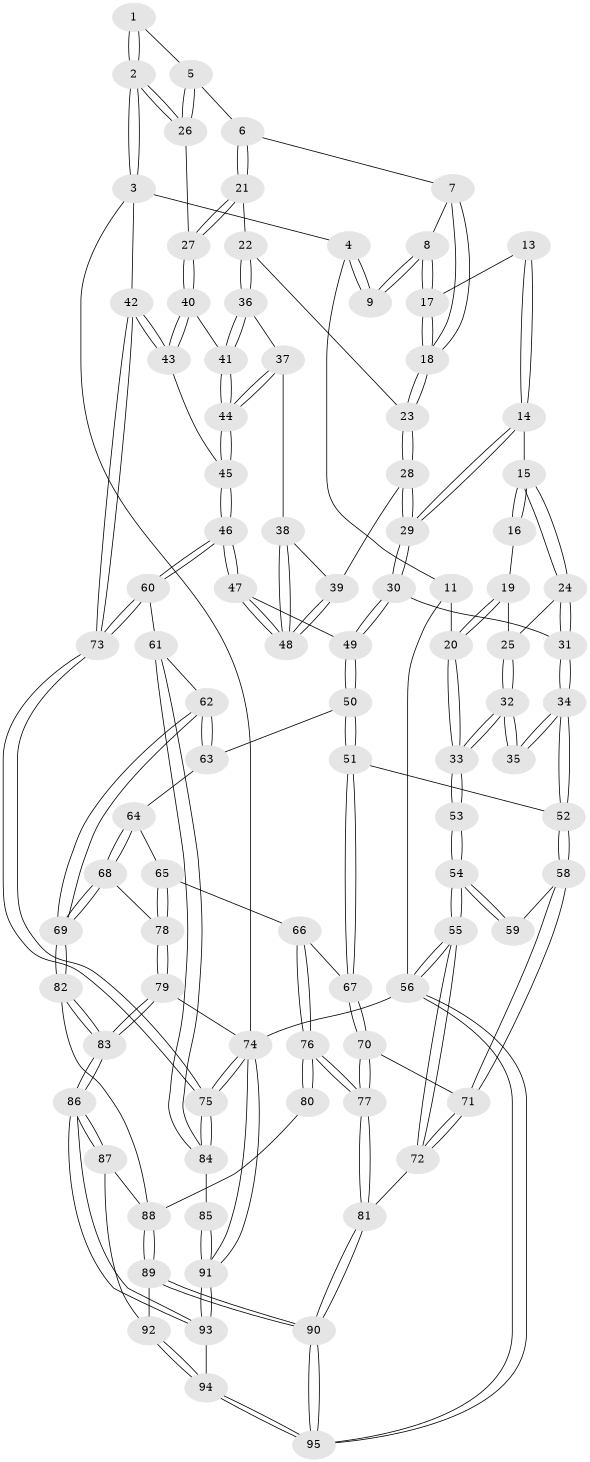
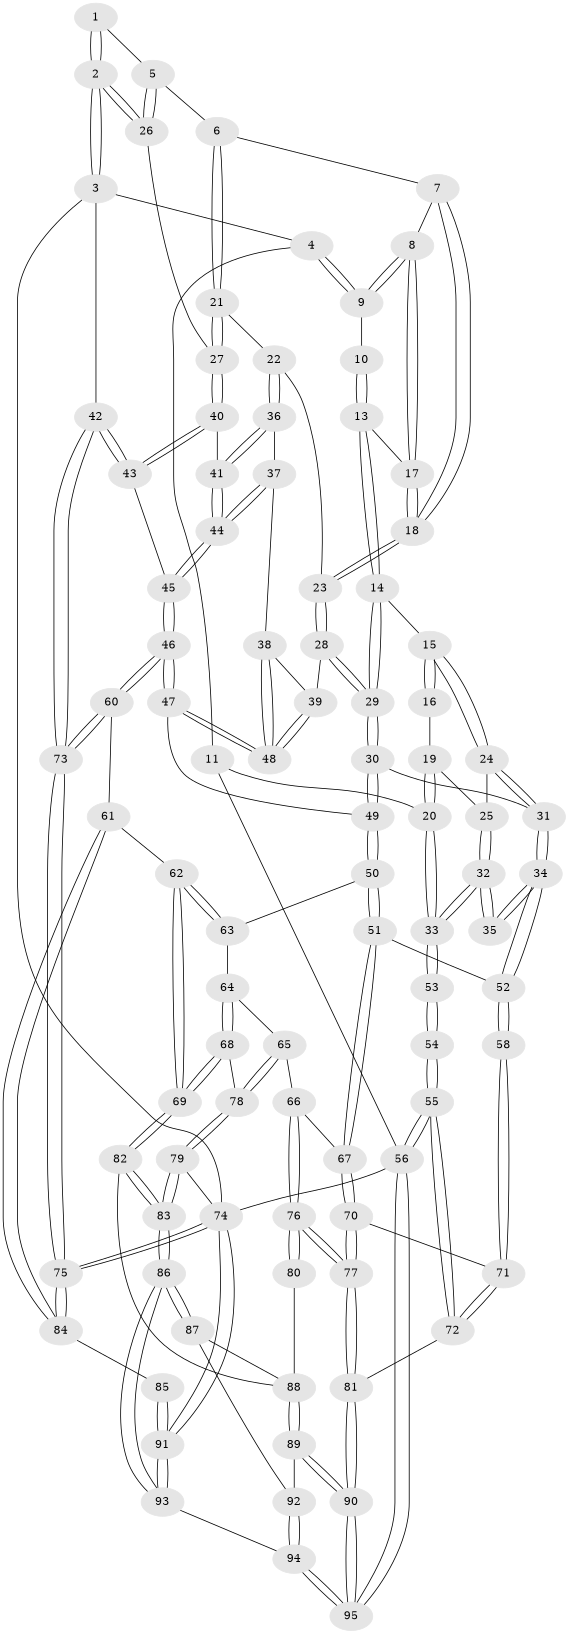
  graph {
    node [color=gray90 style=filled]
    1
    2
    5
    3
    26
    6
    4
    42
    74
    27
    9
    11
    43
    73
    75
    91
+   10
    20
    56
    7
    21
    8
    18
    22
    17
    23
    13
    14
    33
    95
    16
    19
    15
    29
    24
    30
    25
    31
    28
    32
    53
    36
    40
    37
    41
    39
    34
    35
    48
    49
    50
    52
    54
    58
    38
    44
    45
    46
    47
    60
    61
    51
    63
    67
    64
    70
-   59
    71
    55
    72
    81
    62
    84
    69
    85
    82
    65
    68
    66
    78
    76
    79
    77
    80
    83
    88
    90
    93
    86
    89
    87
    92
    94
    1 -- 2
    1 -- 2
    1 -- 5
    2 -- 3
    2 -- 3
    2 -- 26
    2 -- 26
    5 -- 26
    5 -- 26
    5 -- 6
    3 -- 4
    3 -- 42
    3 -- 74
    26 -- 27
    6 -- 7
    6 -- 21
    6 -- 21
    4 -- 9
    4 -- 9
    4 -- 11
    42 -- 43
    42 -- 43
    42 -- 73
    42 -- 73
    74 -- 75
    74 -- 75
    74 -- 91
    74 -- 91
    27 -- 40
    27 -- 40
+   9 -- 10
    11 -- 20
    11 -- 56
    43 -- 45
    73 -- 75
    73 -- 75
    75 -- 84
    75 -- 84
    91 -- 93
    91 -- 93
+   10 -- 13
+   10 -- 13
    20 -- 33
    20 -- 33
    56 -- 74
    56 -- 95
    56 -- 95
    7 -- 8
    7 -- 18
    7 -- 18
    21 -- 27
    21 -- 27
    21 -- 22
    8 -- 9
    8 -- 9
    8 -- 17
    8 -- 17
    18 -- 23
    18 -- 23
    22 -- 23
    22 -- 36
    22 -- 36
    17 -- 18
    17 -- 18
    23 -- 28
    23 -- 28
    13 -- 17
    13 -- 14
    13 -- 14
    14 -- 15
    14 -- 29
    14 -- 29
    33 -- 53
    33 -- 53
    16 -- 19
    19 -- 20
    19 -- 20
    19 -- 25
    15 -- 16
    15 -- 16
    15 -- 24
    15 -- 24
    29 -- 30
    29 -- 30
    24 -- 25
    24 -- 31
    24 -- 31
    30 -- 31
    30 -- 49
    30 -- 49
    25 -- 32
    25 -- 32
    31 -- 34
    31 -- 34
    28 -- 29
    28 -- 29
    28 -- 39
    32 -- 33
    32 -- 33
    32 -- 35
    32 -- 35
    53 -- 54
    53 -- 54
    36 -- 37
    36 -- 41
    36 -- 41
    40 -- 43
    40 -- 43
    40 -- 41
    37 -- 38
    37 -- 44
    37 -- 44
    41 -- 44
    41 -- 44
    39 -- 48
    39 -- 48
    34 -- 35
    34 -- 35
    34 -- 52
    34 -- 52
    49 -- 50
    49 -- 50
    50 -- 51
    50 -- 51
    50 -- 63
    52 -- 58
    52 -- 58
-   54 -- 59
-   54 -- 59
    54 -- 55
    54 -- 55
-   58 -- 59
    58 -- 71
    58 -- 71
    38 -- 39
    38 -- 48
    38 -- 48
    44 -- 45
    44 -- 45
    45 -- 46
    45 -- 46
    46 -- 47
    46 -- 47
    46 -- 60
    46 -- 60
    47 -- 48
    47 -- 48
    47 -- 49
    60 -- 73
    60 -- 73
    60 -- 61
    61 -- 62
    61 -- 84
    61 -- 84
    51 -- 52
    51 -- 67
    51 -- 67
    63 -- 64
    67 -- 70
    67 -- 70
    64 -- 65
    64 -- 68
    64 -- 68
    70 -- 71
    70 -- 77
    70 -- 77
    71 -- 72
    71 -- 72
    55 -- 56
    55 -- 56
    55 -- 72
    55 -- 72
    72 -- 81
    81 -- 90
    81 -- 90
    62 -- 63
    62 -- 63
    62 -- 69
    62 -- 69
    84 -- 85
    69 -- 82
    69 -- 82
    85 -- 91
    85 -- 91
    82 -- 83
    82 -- 83
    82 -- 88
    65 -- 66
    65 -- 78
    65 -- 78
    68 -- 69
    68 -- 69
    68 -- 78
    66 -- 67
    66 -- 76
    66 -- 76
    78 -- 79
    78 -- 79
    76 -- 77
    76 -- 77
    76 -- 80
    76 -- 80
    79 -- 74
    79 -- 83
    79 -- 83
    77 -- 81
    77 -- 81
    80 -- 88
    83 -- 86
    83 -- 86
    88 -- 89
    88 -- 89
    90 -- 95
    90 -- 95
    93 -- 94
    86 -- 93
    86 -- 93
    86 -- 87
    86 -- 87
    89 -- 90
    89 -- 90
    89 -- 92
    87 -- 88
    87 -- 92
    92 -- 94
    92 -- 94
    94 -- 95
    94 -- 95
  }
